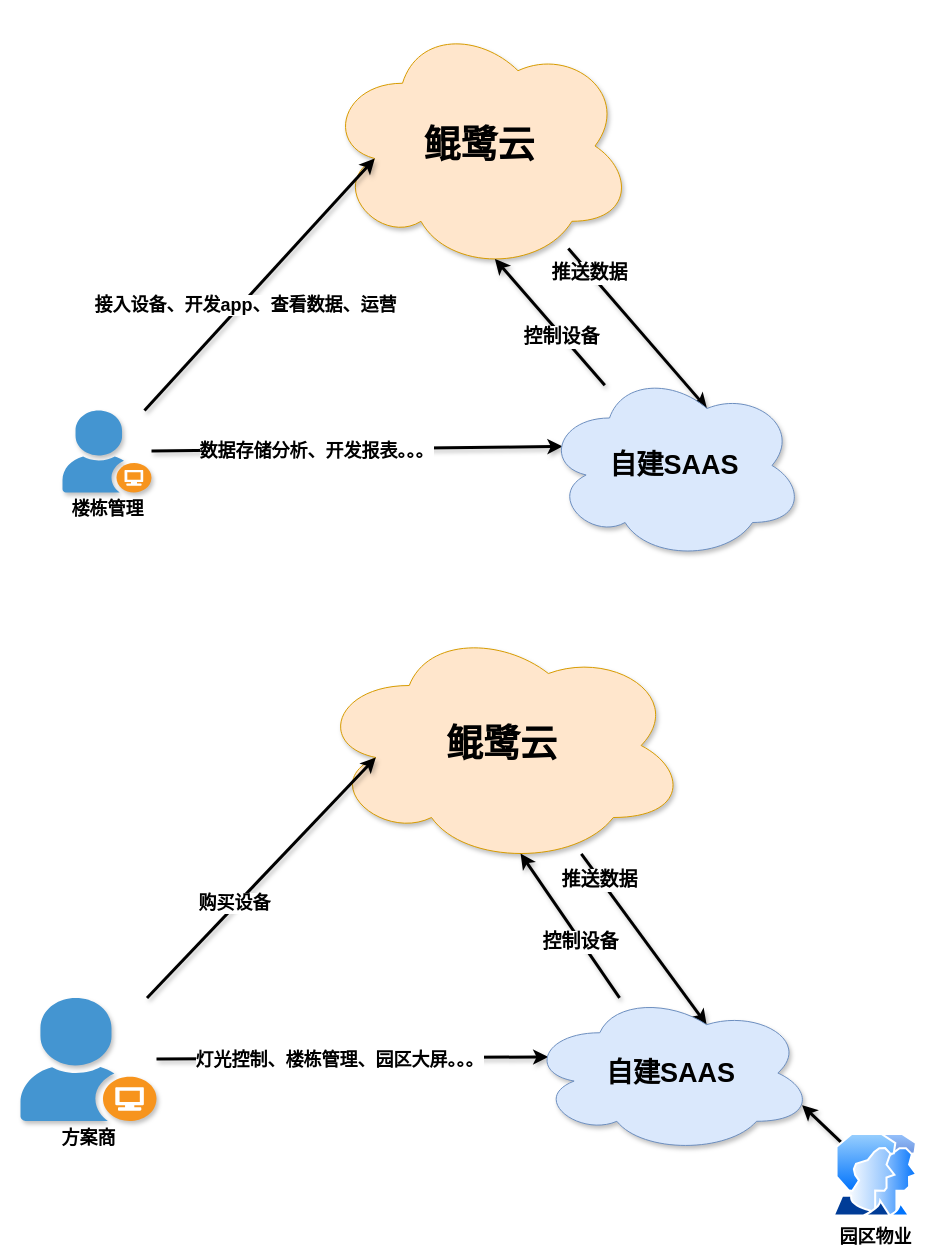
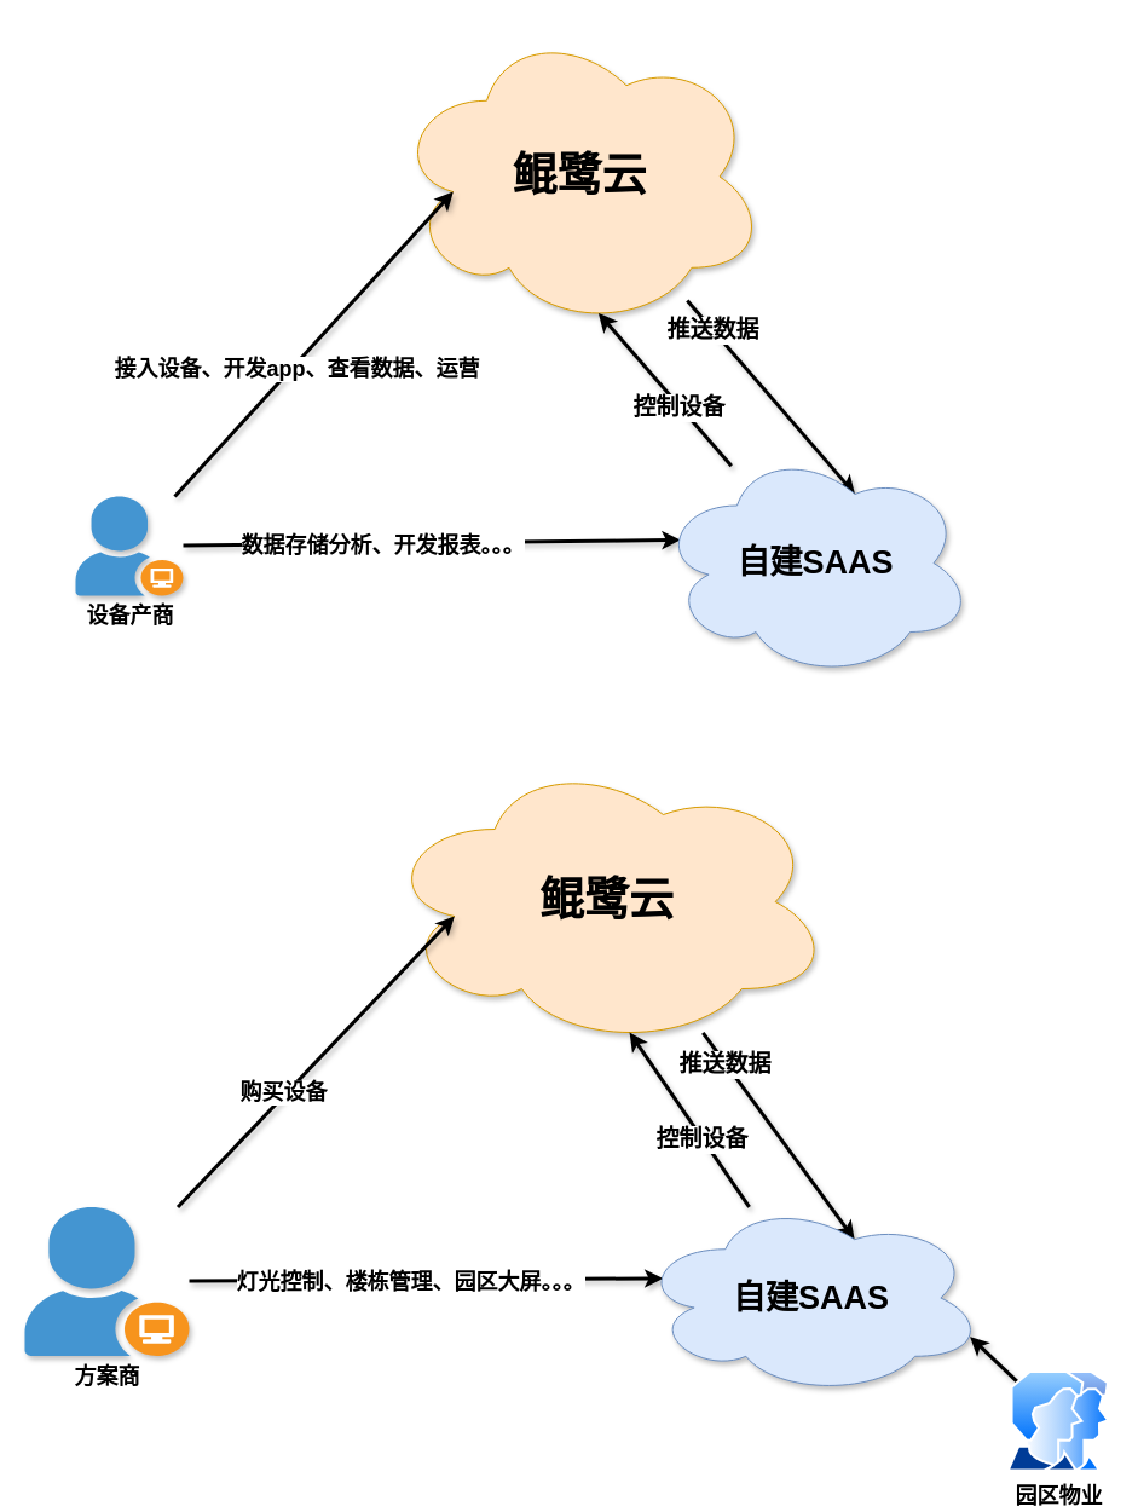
  <mxCell id="0" />
  <mxCell id="1" parent="0" />
  <mxCell id="2" style="edgeStyle=none;rounded=0;sketch=0;orthogonalLoop=1;jettySize=auto;html=1;entryX=0.625;entryY=0.2;entryDx=0;entryDy=0;entryPerimeter=0;shadow=1;fontSize=19;strokeWidth=3;" edge="1" parent="1" source="4" target="12"><mxGeometry relative="1" as="geometry" /></mxCell>
  <mxCell id="3" value="推送数据" style="edgeLabel;html=1;align=center;verticalAlign=middle;resizable=0;points=[];fontSize=19;fontStyle=1" vertex="1" connectable="0" parent="2"><mxGeometry x="-0.695" y="-1" relative="1" as="geometry"><mxPoint as="offset" /></mxGeometry></mxCell>
  <mxCell id="4" value="鲲鹭云" style="ellipse;shape=cloud;whiteSpace=wrap;html=1;rounded=1;glass=0;sketch=0;fontSize=37;fillColor=#ffe6cc;strokeColor=#d79b00;shadow=1;fontStyle=1" vertex="1" parent="1"><mxGeometry x="325" y="20" width="308" height="251" as="geometry" /></mxCell>
  <mxCell id="5" style="rounded=0;orthogonalLoop=1;jettySize=auto;html=1;fontSize=17;strokeWidth=3;shadow=1;sketch=0;entryX=0.16;entryY=0.55;entryDx=0;entryDy=0;entryPerimeter=0;" edge="1" parent="1" source="9" target="4"><mxGeometry relative="1" as="geometry"><mxPoint x="383" y="177.2" as="targetPoint" /></mxGeometry></mxCell>
  <mxCell id="6" value="接入设备、开发app、查看数据、运营" style="edgeLabel;html=1;align=center;verticalAlign=middle;resizable=0;points=[];fontSize=18;fontStyle=1" vertex="1" connectable="0" parent="5"><mxGeometry x="-0.142" y="-3" relative="1" as="geometry"><mxPoint as="offset" /></mxGeometry></mxCell>
  <mxCell id="7" style="edgeStyle=none;rounded=0;orthogonalLoop=1;jettySize=auto;html=1;entryX=0.07;entryY=0.4;entryDx=0;entryDy=0;fontSize=17;entryPerimeter=0;strokeWidth=3;shadow=1;" edge="1" parent="1" source="9" target="12"><mxGeometry relative="1" as="geometry"><mxPoint x="174" y="655" as="targetPoint" /></mxGeometry></mxCell>
  <mxCell id="8" value="数据存储分析、开发报表。。。" style="edgeLabel;html=1;align=center;verticalAlign=middle;resizable=0;points=[];fontSize=18;fontStyle=1" vertex="1" connectable="0" parent="7"><mxGeometry x="-0.201" y="-2" relative="1" as="geometry"><mxPoint as="offset" /></mxGeometry></mxCell>
- <mxCell id="9" value="楼栋管理" style="shadow=1;dashed=0;html=1;strokeColor=none;fillColor=#4495D1;labelPosition=center;verticalLabelPosition=bottom;verticalAlign=top;align=center;outlineConnect=0;shape=mxgraph.veeam.company_user;fontSize=18;fontStyle=1" vertex="1" parent="1"><mxGeometry x="62" y="410" width="89" height="82" as="geometry" /></mxCell>
+ <mxCell id="9" value="设备产商" style="shadow=1;dashed=0;html=1;strokeColor=none;fillColor=#4495D1;labelPosition=center;verticalLabelPosition=bottom;verticalAlign=top;align=center;outlineConnect=0;shape=mxgraph.veeam.company_user;fontSize=18;fontStyle=1" vertex="1" parent="1"><mxGeometry x="62" y="410" width="89" height="82" as="geometry" /></mxCell>
  <mxCell id="10" style="edgeStyle=none;rounded=0;sketch=0;orthogonalLoop=1;jettySize=auto;html=1;entryX=0.55;entryY=0.95;entryDx=0;entryDy=0;entryPerimeter=0;shadow=1;fontSize=19;strokeWidth=3;" edge="1" parent="1" source="12" target="4"><mxGeometry relative="1" as="geometry" /></mxCell>
  <mxCell id="11" value="控制设备" style="edgeLabel;html=1;align=center;verticalAlign=middle;resizable=0;points=[];fontSize=19;fontStyle=1" vertex="1" connectable="0" parent="10"><mxGeometry x="-0.218" y="1" relative="1" as="geometry"><mxPoint as="offset" /></mxGeometry></mxCell>
  <mxCell id="12" value="自建SAAS" style="ellipse;shape=cloud;whiteSpace=wrap;html=1;rounded=1;glass=0;sketch=0;fontSize=27;fillColor=#dae8fc;strokeColor=#6c8ebf;shadow=1;fontStyle=1" vertex="1" parent="1"><mxGeometry x="544" y="370" width="260" height="190" as="geometry" /></mxCell>
  <mxCell id="13" style="edgeStyle=none;rounded=0;sketch=0;orthogonalLoop=1;jettySize=auto;html=1;entryX=0.625;entryY=0.2;entryDx=0;entryDy=0;entryPerimeter=0;shadow=1;fontSize=19;strokeWidth=3;" edge="1" parent="1" source="15" target="23"><mxGeometry relative="1" as="geometry" /></mxCell>
  <mxCell id="14" value="推送数据" style="edgeLabel;html=1;align=center;verticalAlign=middle;resizable=0;points=[];fontSize=19;fontStyle=1" vertex="1" connectable="0" parent="13"><mxGeometry x="-0.695" y="-1" relative="1" as="geometry"><mxPoint as="offset" /></mxGeometry></mxCell>
  <mxCell id="15" value="鲲鹭云" style="ellipse;shape=cloud;whiteSpace=wrap;html=1;rounded=1;glass=0;sketch=0;fontSize=37;fillColor=#ffe6cc;strokeColor=#d79b00;shadow=1;fontStyle=1" vertex="1" parent="1"><mxGeometry x="316" y="625" width="371" height="240" as="geometry" /></mxCell>
  <mxCell id="16" style="rounded=0;orthogonalLoop=1;jettySize=auto;html=1;fontSize=17;strokeWidth=3;shadow=1;sketch=0;entryX=0.16;entryY=0.55;entryDx=0;entryDy=0;entryPerimeter=0;" edge="1" parent="1" source="20" target="15"><mxGeometry relative="1" as="geometry"><mxPoint x="328" y="714.2" as="targetPoint" /></mxGeometry></mxCell>
  <mxCell id="17" value="购买设备" style="edgeLabel;html=1;align=center;verticalAlign=middle;resizable=0;points=[];fontSize=18;fontStyle=1" vertex="1" connectable="0" parent="16"><mxGeometry x="-0.223" y="2" relative="1" as="geometry"><mxPoint as="offset" /></mxGeometry></mxCell>
  <mxCell id="18" style="edgeStyle=none;rounded=0;orthogonalLoop=1;jettySize=auto;html=1;entryX=0.07;entryY=0.4;entryDx=0;entryDy=0;fontSize=17;entryPerimeter=0;strokeWidth=3;shadow=1;" edge="1" parent="1" source="20" target="23"><mxGeometry relative="1" as="geometry"><mxPoint x="119" y="1192" as="targetPoint" /></mxGeometry></mxCell>
  <mxCell id="19" value="灯光控制、楼栋管理、园区大屏。。。" style="edgeLabel;html=1;align=center;verticalAlign=middle;resizable=0;points=[];fontSize=18;fontStyle=1" vertex="1" connectable="0" parent="18"><mxGeometry x="-0.306" y="-2" relative="1" as="geometry"><mxPoint x="46" as="offset" /></mxGeometry></mxCell>
  <mxCell id="20" value="方案商" style="shadow=1;dashed=0;html=1;strokeColor=none;fillColor=#4495D1;labelPosition=center;verticalLabelPosition=bottom;verticalAlign=top;align=center;outlineConnect=0;shape=mxgraph.veeam.company_user;fontSize=18;fontStyle=1" vertex="1" parent="1"><mxGeometry x="20" y="997.5" width="136" height="123" as="geometry" /></mxCell>
  <mxCell id="21" style="edgeStyle=none;rounded=0;sketch=0;orthogonalLoop=1;jettySize=auto;html=1;shadow=1;fontSize=19;strokeWidth=3;entryX=0.55;entryY=0.95;entryDx=0;entryDy=0;entryPerimeter=0;" edge="1" parent="1" source="23" target="15"><mxGeometry relative="1" as="geometry"><mxPoint x="517" y="861" as="targetPoint" /></mxGeometry></mxCell>
  <mxCell id="22" value="控制设备" style="edgeLabel;html=1;align=center;verticalAlign=middle;resizable=0;points=[];fontSize=19;fontStyle=1" vertex="1" connectable="0" parent="21"><mxGeometry x="-0.218" y="1" relative="1" as="geometry"><mxPoint as="offset" /></mxGeometry></mxCell>
  <mxCell id="23" value="自建SAAS" style="ellipse;shape=cloud;whiteSpace=wrap;html=1;rounded=1;glass=0;sketch=0;fontSize=27;fillColor=#dae8fc;strokeColor=#6c8ebf;shadow=1;fontStyle=1" vertex="1" parent="1"><mxGeometry x="528" y="992" width="285" height="161" as="geometry" /></mxCell>
  <mxCell id="24" style="rounded=0;orthogonalLoop=1;jettySize=auto;html=1;entryX=0.96;entryY=0.7;entryDx=0;entryDy=0;entryPerimeter=0;fontSize=18;strokeWidth=3;shadow=1;" edge="1" parent="1" source="25" target="23"><mxGeometry relative="1" as="geometry" /></mxCell>
  <mxCell id="25" value="园区物业" style="aspect=fixed;perimeter=ellipsePerimeter;html=1;align=center;shadow=0;dashed=0;spacingTop=3;image;image=img/lib/active_directory/user_accounts.svg;fontSize=18;fontStyle=1" vertex="1" parent="1"><mxGeometry x="832" y="1133" width="86.08" height="83.5" as="geometry" /></mxCell>
